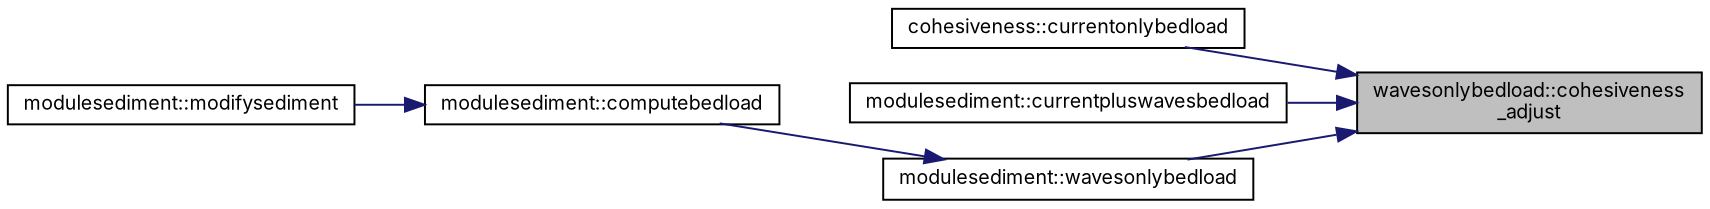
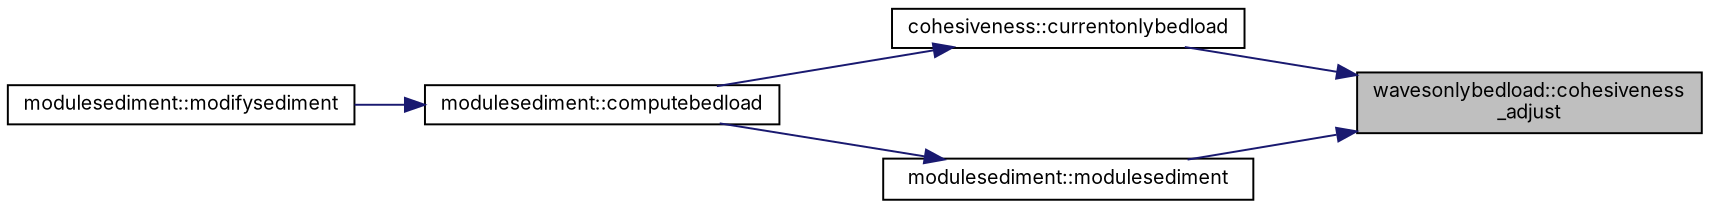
  digraph {
    fontname=Inter
    rankdir=RL
    node [color=black fillcolor=white fontname=Inter fontsize=10 shape=record style=filled]
    edge [color=midnightblue dir=back fontname=Inter fontsize=10 labelfontname=Helvetica labelfontsize=10 style=solid]
    n1 [fillcolor=grey75 fontcolor=black height=0.2 label="wavesonlybedload::cohesiveness\l_adjust" width=0.4]
    n2 [height=0.2 label="cohesiveness::currentonlybedload" width=0.4]
-   n3 [height=0.2 label="modulesediment::currentpluswavesbedload" width=0.4]
-   n4 [height=0.2 label="modulesediment::wavesonlybedload" width=0.4]
+   n4 [height=0.2 label="modulesediment::modulesediment" width=0.4]
    n5 [height=0.2 label="modulesediment::computebedload" width=0.4]
    n6 [height=0.2 label="modulesediment::modifysediment" width=0.4]
    n1 -> n2
-   n1 -> n3
    n1 -> n4
+   n2 -> n5
    n4 -> n5
    n5 -> n6
  }
